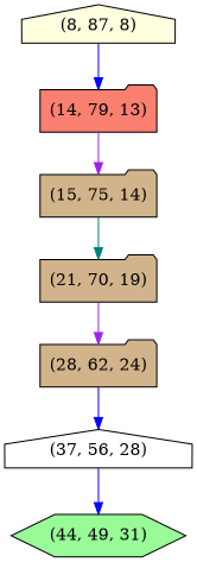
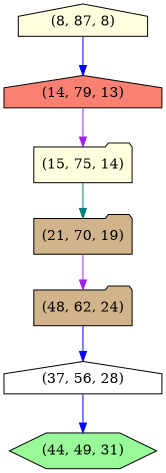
  digraph {
    node [fillcolor=lightyellow shape=house style=filled]
    edge [color=blue]
    "(8, 87, 8)"
-   "(14, 79, 13)" [fillcolor=salmon shape=folder]
-   "(15, 75, 14)" [fillcolor=tan shape=folder]
+   "(14, 79, 13)" [fillcolor=salmon]
+   "(15, 75, 14)" [shape=folder]
    "(21, 70, 19)" [fillcolor=tan shape=folder]
-   "(28, 62, 24)" [fillcolor=tan shape=folder]
+   "(28, 62, 24)" [fillcolor=tan shape=folder label="(48, 62, 24)"]
    "(37, 56, 28)" [fillcolor=white]
    "(44, 49, 31)" [fillcolor=palegreen shape=hexagon]
    "(8, 87, 8)" -> "(14, 79, 13)"
    "(14, 79, 13)" -> "(15, 75, 14)" [color=purple]
    "(15, 75, 14)" -> "(21, 70, 19)" [color=teal]
    "(21, 70, 19)" -> "(28, 62, 24)" [color=purple]
    "(28, 62, 24)" -> "(37, 56, 28)"
    "(37, 56, 28)" -> "(44, 49, 31)"
  }
